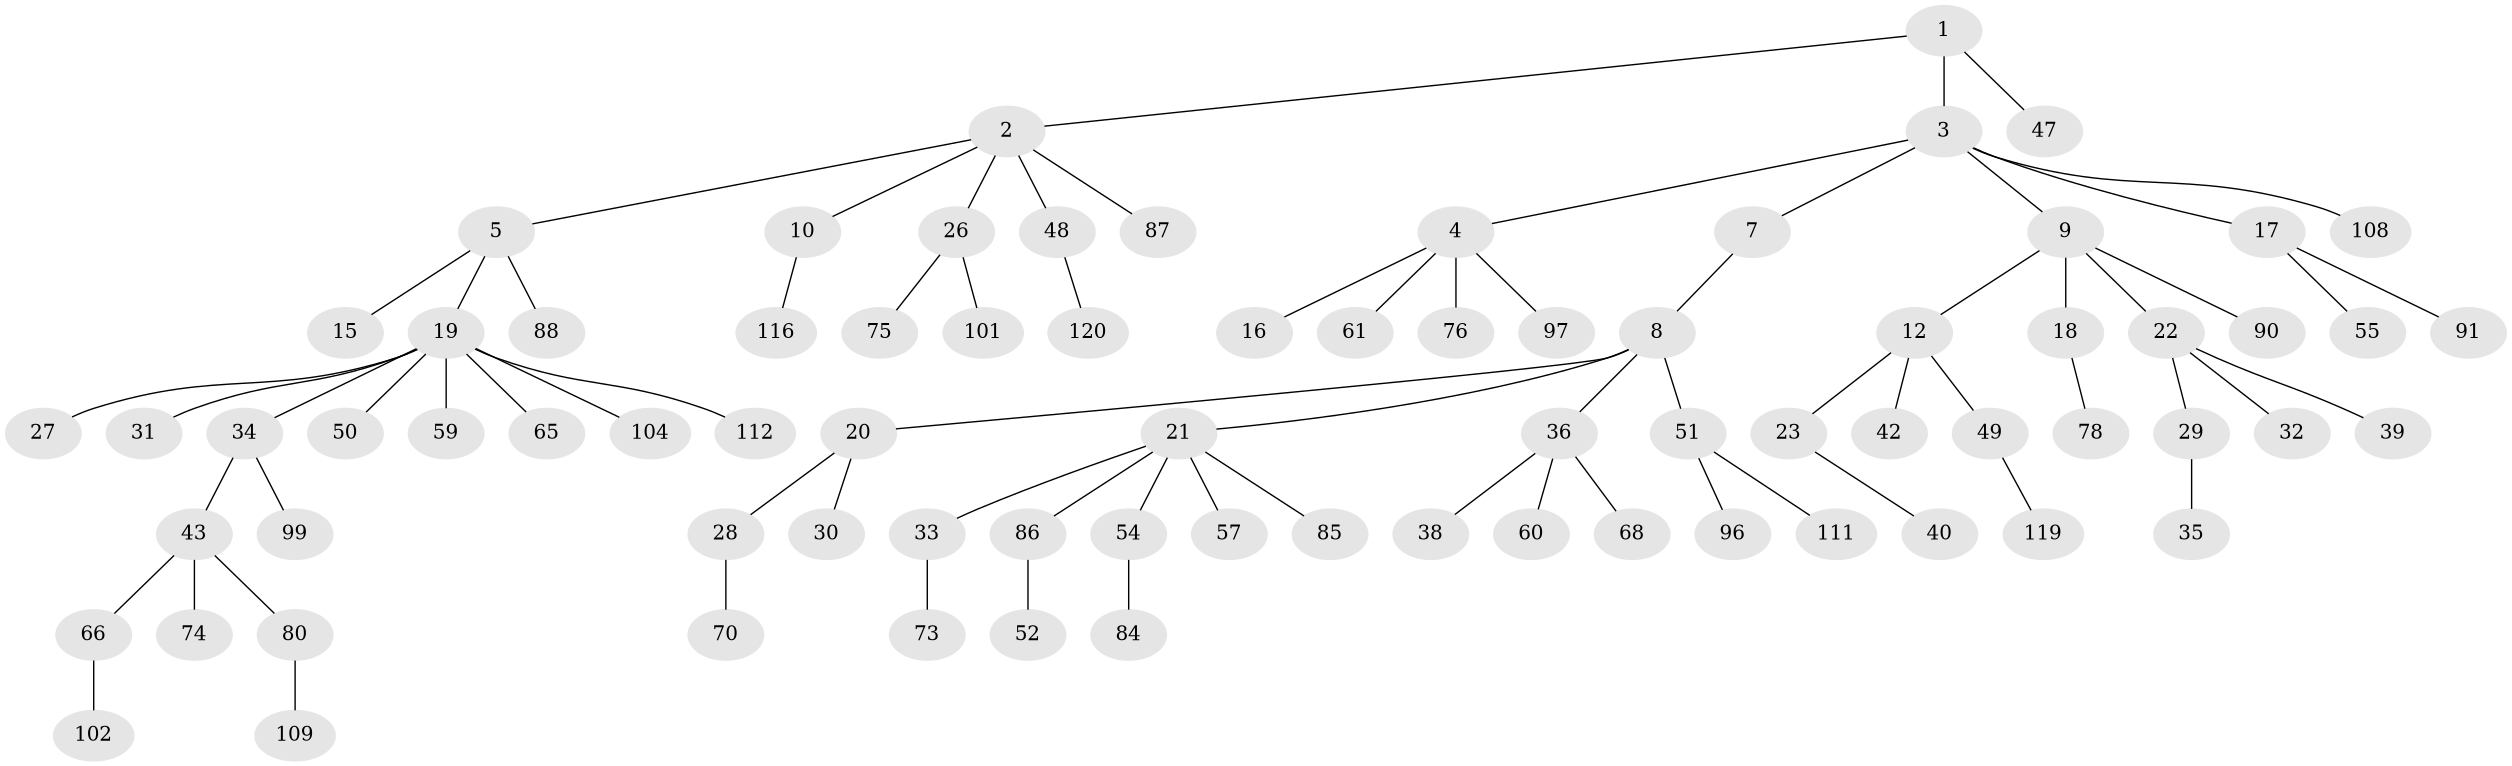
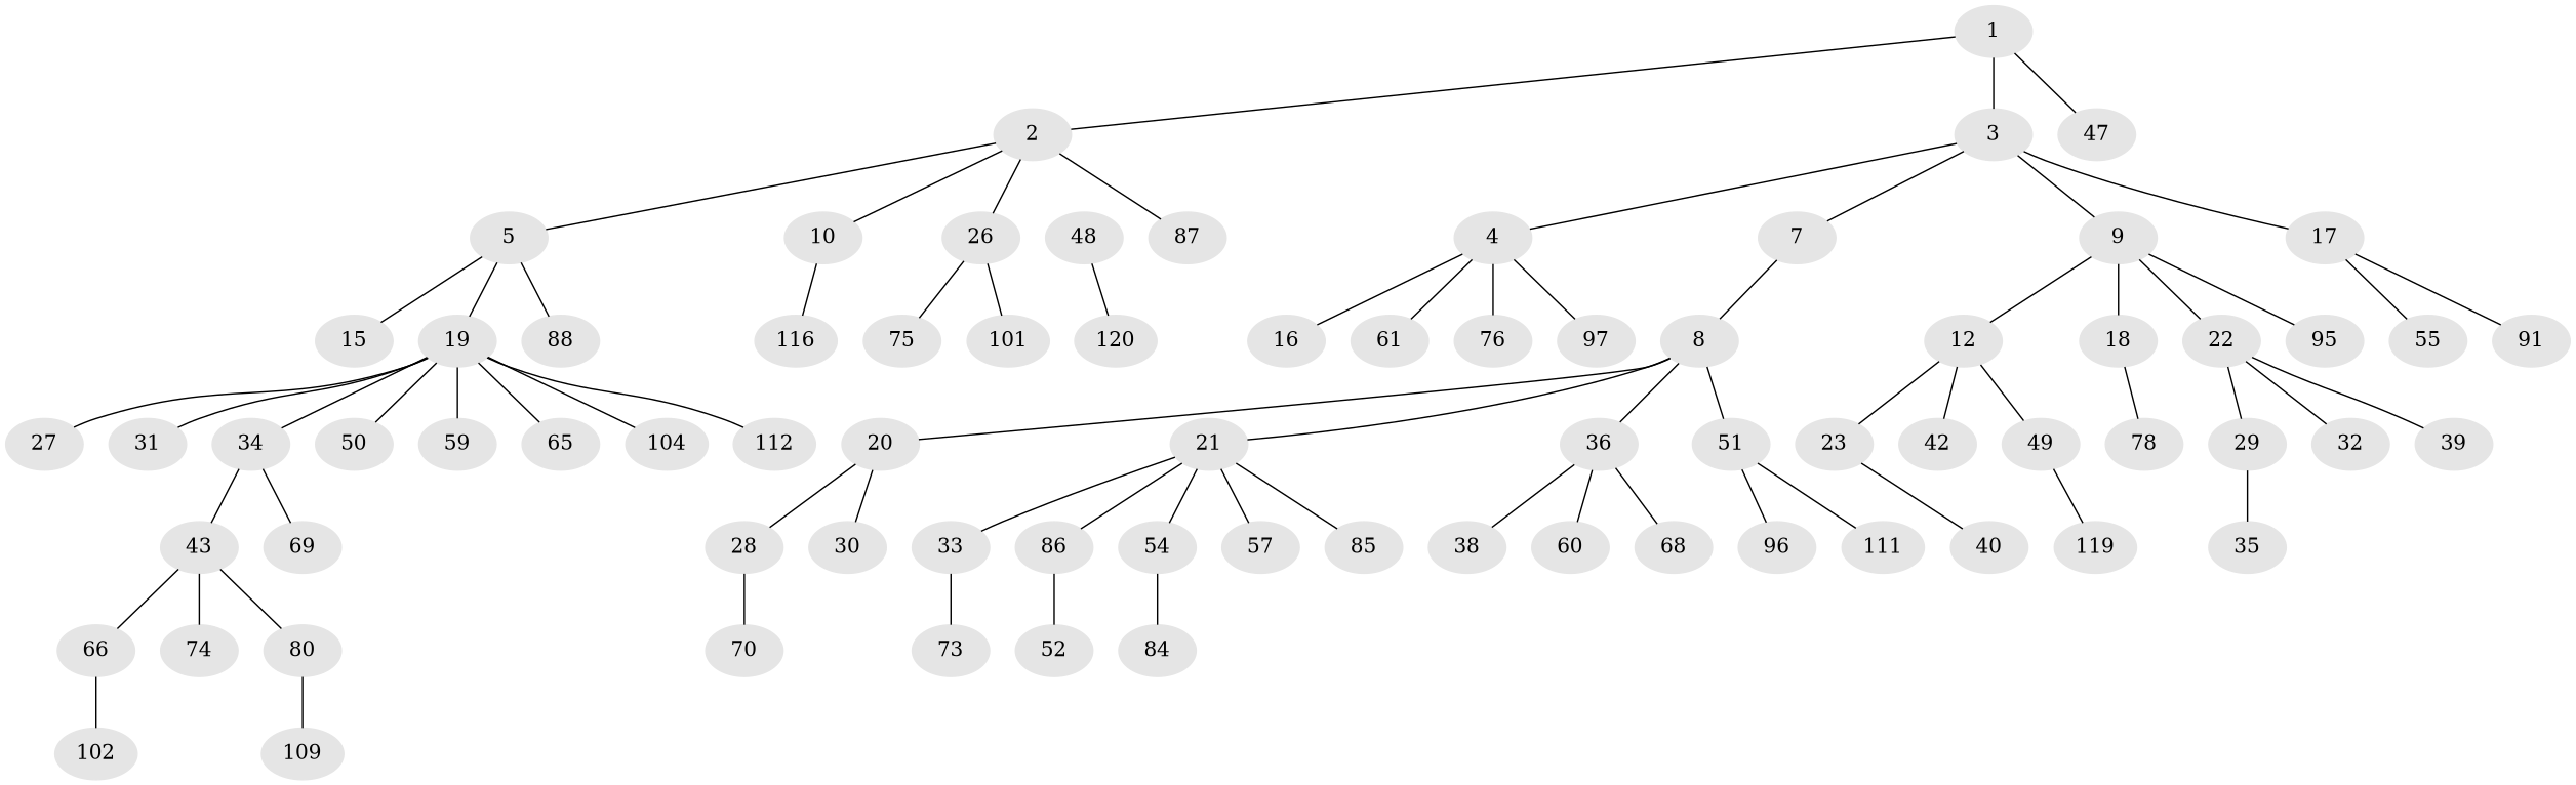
  graph {
    node [color=gray90 style=filled]
    1 [super="+81"]
    2 [super="+11"]
    3 [super="+6"]
    47
    5
    10 [super="+13"]
    26 [super="+58"]
    48 [super="+71"]
    87 [super="+95"]
    4 [super="+25"]
    7 [super="+79"]
    9 [super="+67"]
    17 [super="+115"]
-   108
    15 [super="+41"]
    19 [super="+37"]
    88
    116
    75
    101
    120
    16
    61
    76
    97
    8 [super="+14"]
    12 [super="+105"]
    18 [super="+63"]
    22 [super="+114"]
-   90
+   90 [label=95]
    55 [super="+117"]
    91
    27
    31
    34 [super="+44"]
    50 [super="+89"]
    59
    65
    104
    112
    20 [super="+24"]
    21 [super="+45"]
    36 [super="+64"]
    51
    28 [super="+82"]
    30
    33 [super="+72"]
    n48 [label=86 super="+77"]
    54 [super="+62"]
    57
    85
    38
    60 [super="+107"]
    68 [super="+103"]
    96
    111
    23 [super="+110"]
    42 [super="+92"]
    49 [super="+53"]
    78
    29
    32
    39 [super="+86"]
    40 [super="+83"]
    119
    43 [super="+56"]
-   69 [super="+100" label=99]
+   69 [super="+100"]
    70
    73 [super="+113"]
    52 [super="+98"]
    84 [super="+94"]
    35 [super="+118"]
    66 [super="+99"]
    74
    80 [super="+93"]
    102 [super="+106"]
    109
    1 -- 2
    1 -- 3
    1 -- 47
    2 -- 5
    2 -- 10
    2 -- 26
-   2 -- 48
    2 -- 87
    3 -- 4
    3 -- 7
    3 -- 9
    3 -- 17
-   3 -- 108
    5 -- 15
    5 -- 19
    5 -- 88
    10 -- 116
    26 -- 75
    26 -- 101
    48 -- 120
    4 -- 16
    4 -- 61
    4 -- 76
    4 -- 97
    7 -- 8
    9 -- 12
    9 -- 18
    9 -- 22
    9 -- 90
    17 -- 55
    17 -- 91
    19 -- 27
    19 -- 31
    19 -- 34
    19 -- 50
    19 -- 59
    19 -- 65
    19 -- 104
    19 -- 112
    8 -- 20
    8 -- 21
    8 -- 36
    8 -- 51
    12 -- 23
    12 -- 42
    12 -- 49
    18 -- 78
    22 -- 29
    22 -- 32
    22 -- 39
    34 -- 43
    34 -- 69
    20 -- 28
    20 -- 30
    21 -- 33
    21 -- n48
    21 -- 54
    21 -- 57
    21 -- 85
    36 -- 38
    36 -- 60
    36 -- 68
    51 -- 96
    51 -- 111
    28 -- 70
    33 -- 73
    n48 -- 52
    54 -- 84
    23 -- 40
    49 -- 119
    29 -- 35
    43 -- 66
    43 -- 74
    43 -- 80
    66 -- 102
    80 -- 109
  }
